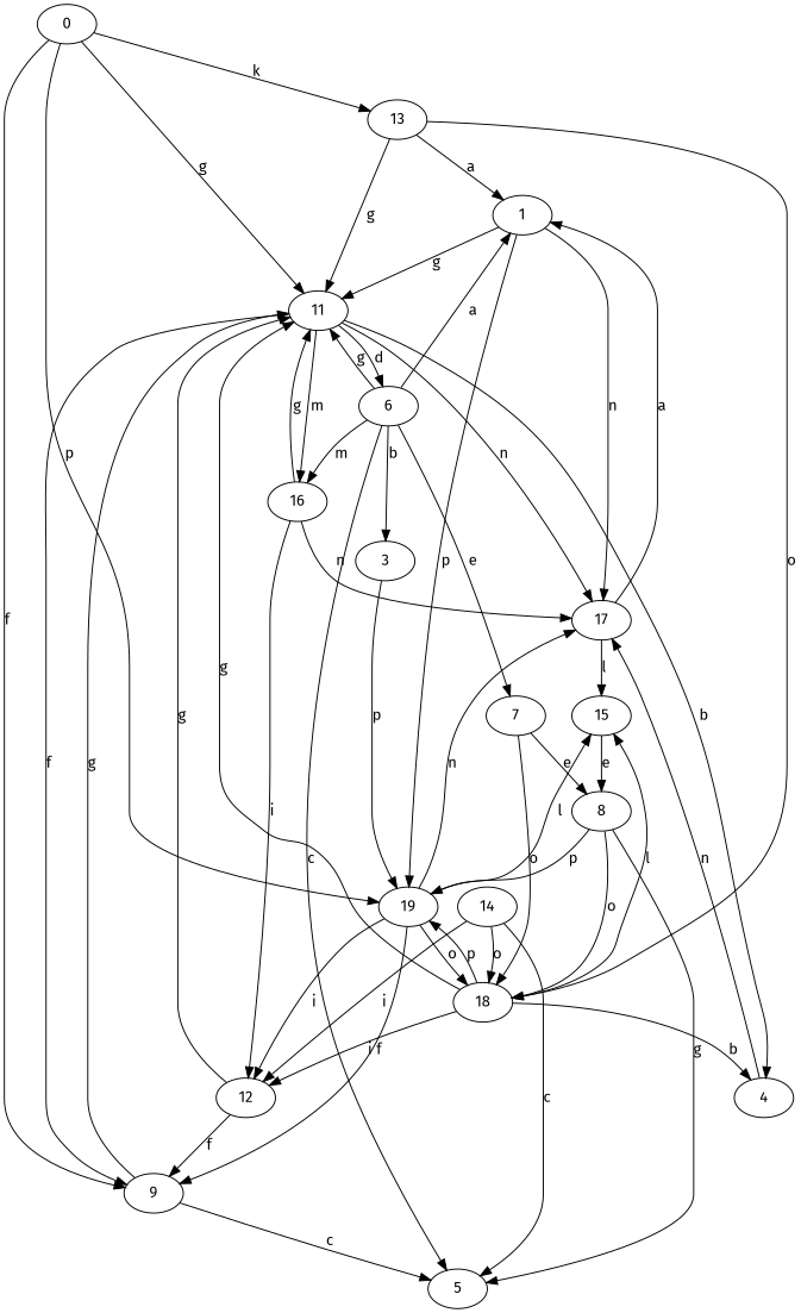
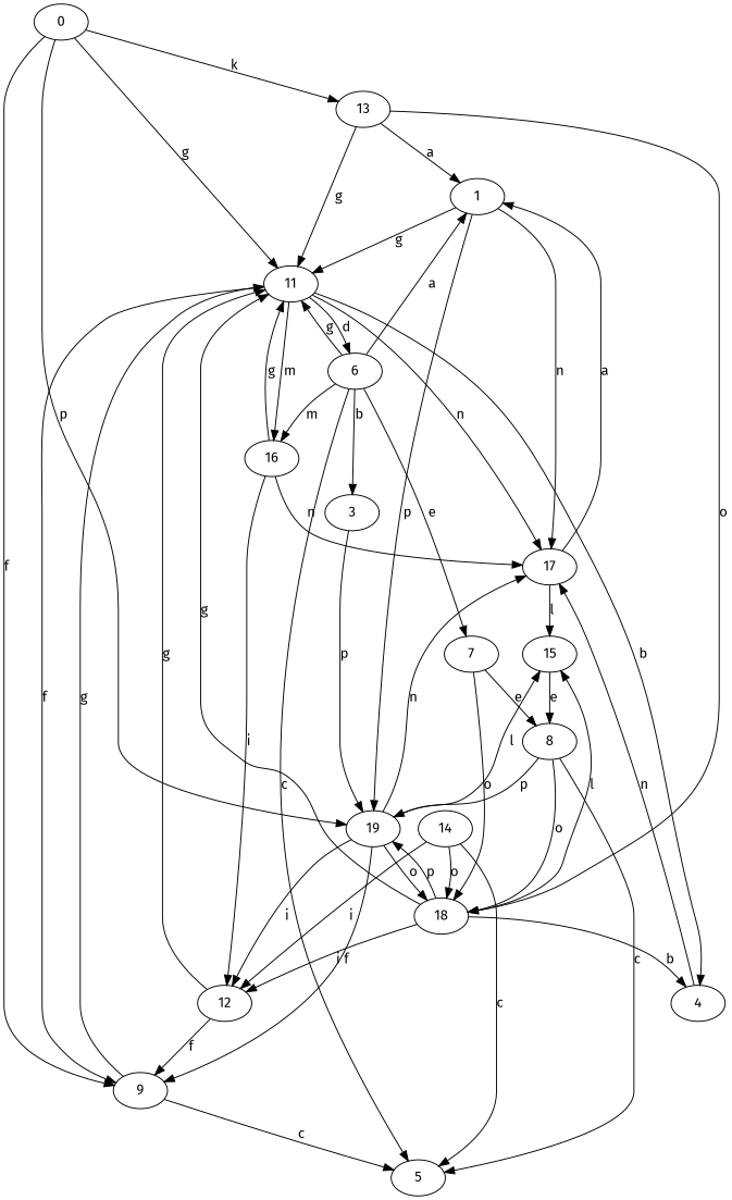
  strict digraph {
    fontname="Fira Sans"
    node [fontname="Fira Sans"]
    edge [fontname="Fira Sans"]
    1
    11
    17
    19
    9
    4
    6
    16
    15
    18
    12
    0
    13
    5
    14
    3
    7
    8
    1 -> 11 [label=g]
    1 -> 17 [label=n]
    1 -> 19 [label=p]
    11 -> 17 [label=n]
    11 -> 9 [label=f]
    11 -> 4 [label=b]
    11 -> 6 [label=d]
    11 -> 16 [label=m]
    17 -> 1 [label=a]
    17 -> 15 [label=l]
    19 -> 17 [label=n]
    19 -> 9 [label=f]
    19 -> 15 [label=l]
    19 -> 18 [label=o]
    19 -> 12 [label=i]
    9 -> 11 [label=g]
    9 -> 5 [label=c]
    4 -> 17 [label=n]
    6 -> 1 [label=a]
    6 -> 11 [label=g]
    6 -> 16 [label=m]
    6 -> 5 [label=c]
    6 -> 3 [label=b]
    6 -> 7 [label=e]
    16 -> 11 [label=g]
    16 -> 17 [label=n]
    16 -> 12 [label=i]
    15 -> 8 [label=e]
    18 -> 11 [label=g]
    18 -> 19 [label=p]
    18 -> 4 [label=b]
    18 -> 15 [label=l]
    18 -> 12 [label=i]
    12 -> 11 [label=g]
    12 -> 9 [label=f]
    0 -> 11 [label=g]
    0 -> 19 [label=p]
    0 -> 9 [label=f]
    0 -> 13 [label=k]
    13 -> 1 [label=a]
    13 -> 11 [label=g]
    13 -> 18 [label=o]
    14 -> 18 [label=o]
    14 -> 12 [label=i]
    14 -> 5 [label=c]
    3 -> 19 [label=p]
    7 -> 18 [label=o]
    7 -> 8 [label=e]
    8 -> 19 [label=p]
    8 -> 18 [label=o]
-   8 -> 5 [label=g]
+   8 -> 5 [label=c]
  }
